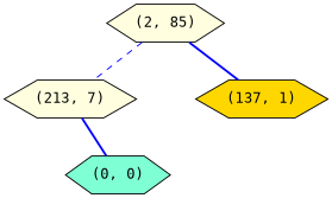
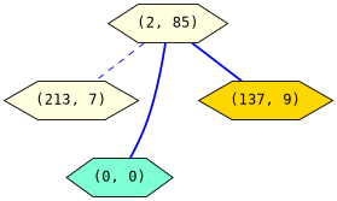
  graph {
    fontname="DejaVu Sans Mono"
    node [fillcolor=lightyellow fontname="DejaVu Sans Mono" shape=hexagon style=filled]
    edge [color=blue fontname="DejaVu Sans Mono" style=bold weight=1]
    "(2, 85)"
    "(213, 7)"
    "(0, 0)" [fillcolor=aquamarine]
-   "(137, 9)" [fillcolor=gold label="(137, 1)"]
+   "(137, 9)" [fillcolor=gold]
    "(2, 85)" -- "(213, 7)" [style=dashed]
-   "(213, 7)" -- "(0, 0)" [weight=4]
+   "(2, 85)" -- "(0, 0)" [weight=4]
    "(2, 85)" -- "(137, 9)"
  }
